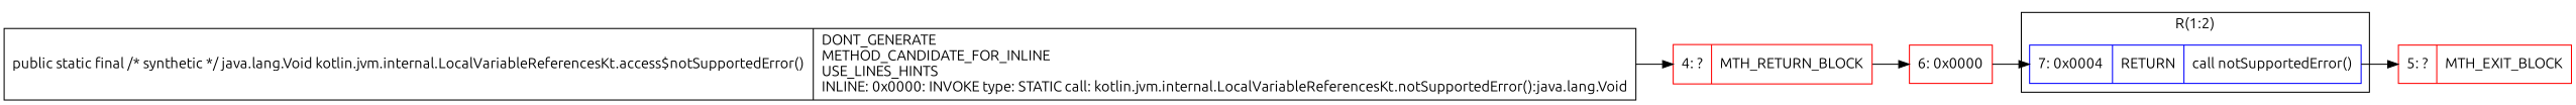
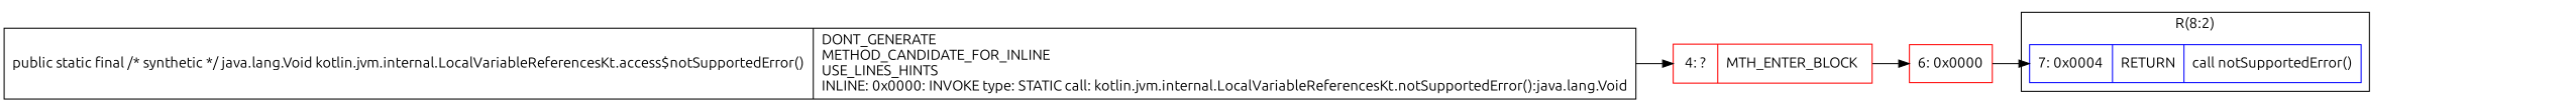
  digraph {
    fontname=Ubuntu
    rankdir=LR
    node [color=red fontname=Ubuntu shape=record]
    edge [fontname=Ubuntu]
    n1 [color=blue label="{7\:\ 0x0004|RETURN\l|call notSupportedError()\l}"]
-   n2 [label="{5\:\ ?|MTH_EXIT_BLOCK\l}"]
-   n3 [label="{4\:\ ?|MTH_RETURN_BLOCK\l}"]
+   n3 [label="{4\:\ ?|MTH_ENTER_BLOCK\l}"]
    n4 [label="{6\:\ 0x0000}"]
    n5 [label="{public static final \/* synthetic *\/ java.lang.Void kotlin.jvm.internal.LocalVariableReferencesKt.access$notSupportedError()  | DONT_GENERATE\lMETHOD_CANDIDATE_FOR_INLINE\lUSE_LINES_HINTS\lINLINE: 0x0000: INVOKE   type: STATIC call: kotlin.jvm.internal.LocalVariableReferencesKt.notSupportedError():java.lang.Void\l}" color=""]
    subgraph cluster_1 {
-     label="R(1:2)"
+     label="R(8:2)"
      n1
    }
-   n1 -> n2
    n3 -> n4
    n4 -> n1
    n5 -> n3
  }
